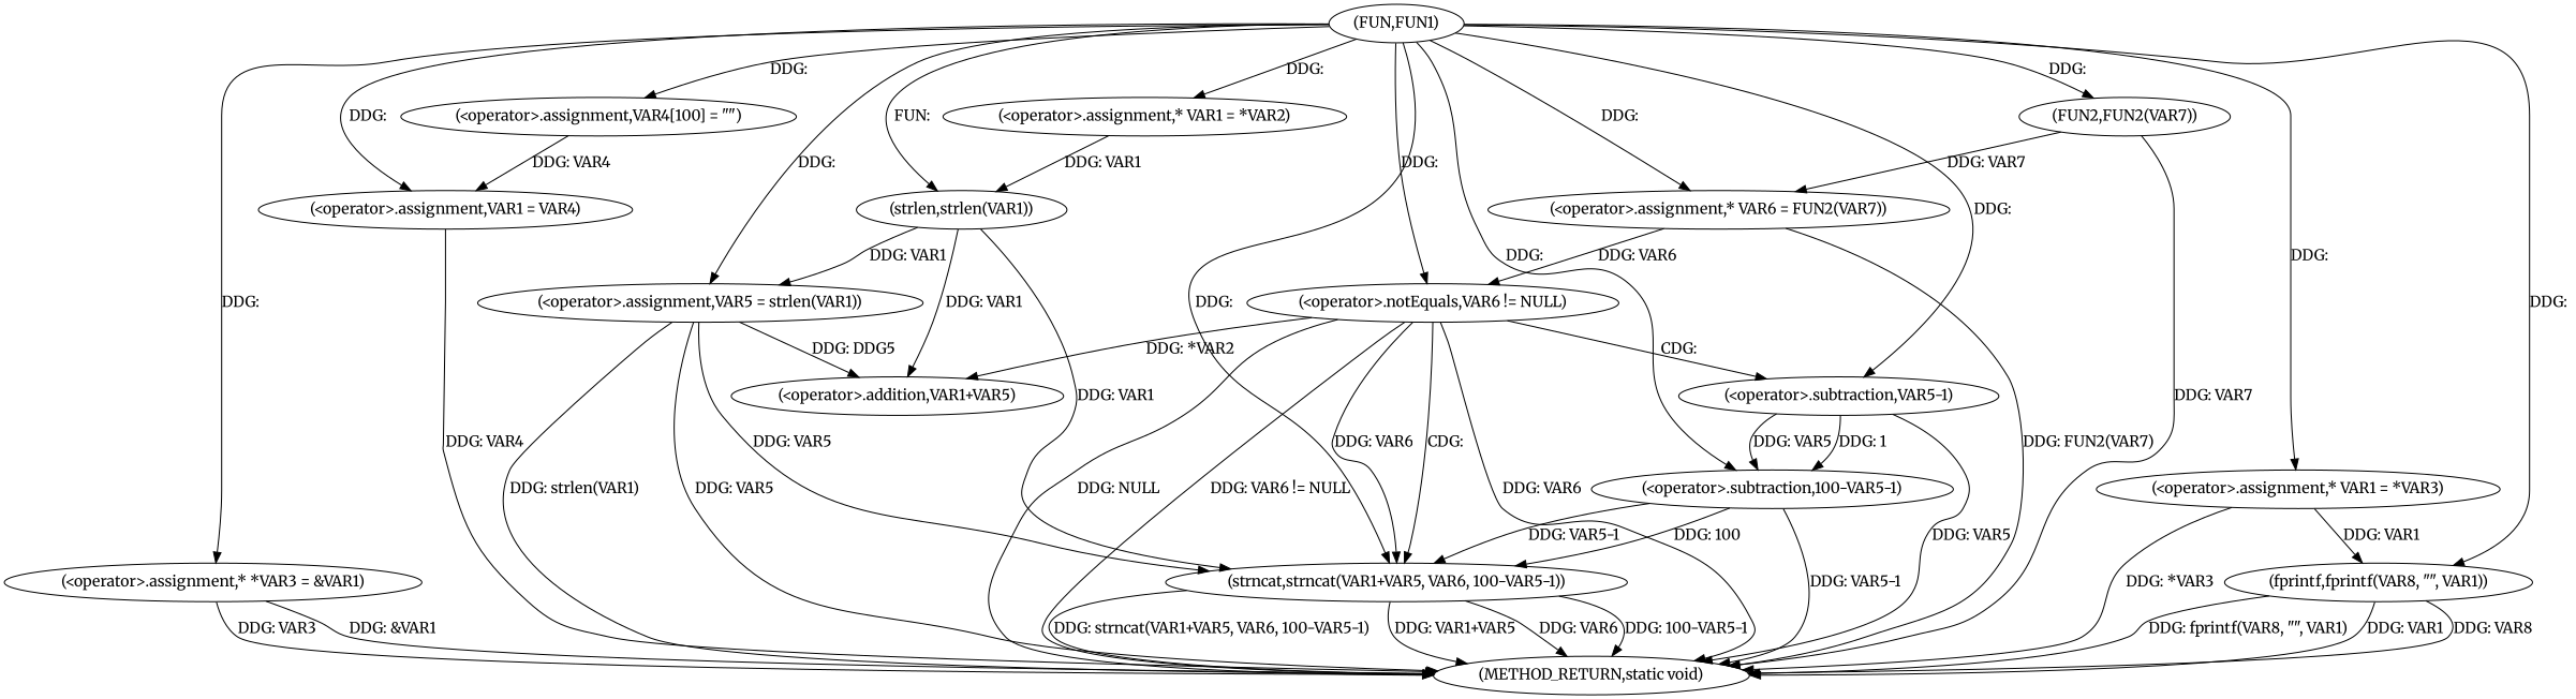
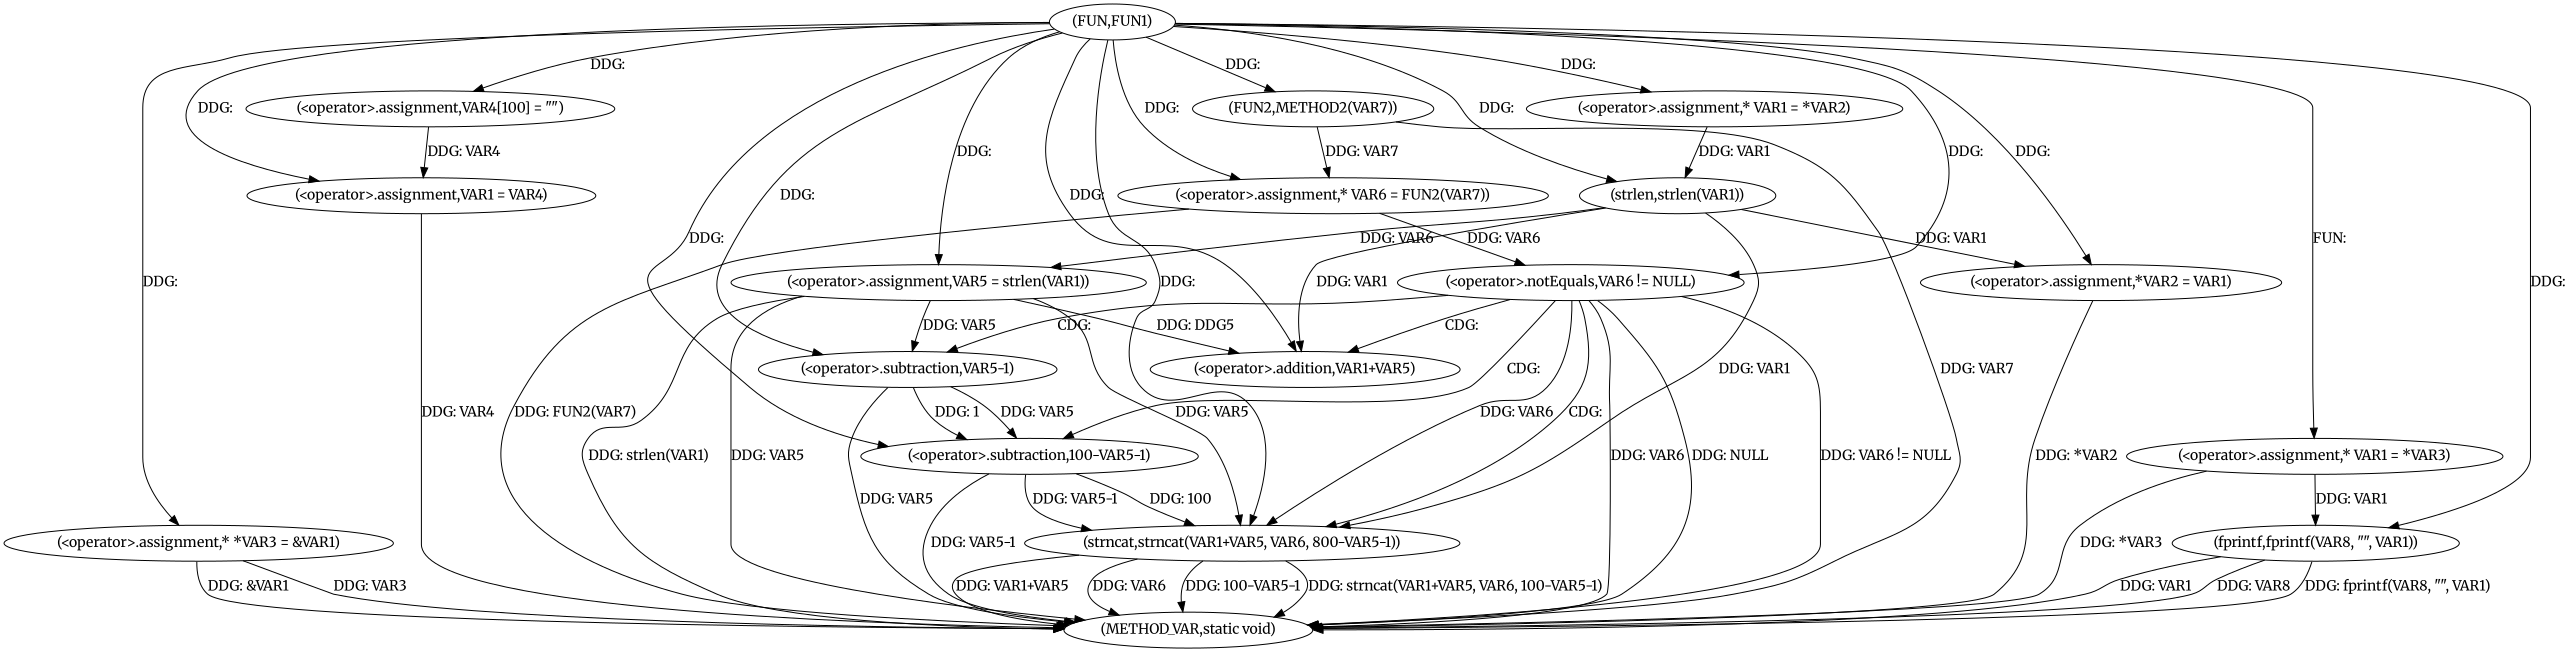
  digraph {
    fontname=Merriweather
    node [fontname=Merriweather]
    edge [fontname=Merriweather]
    n1 [label="(FUN,FUN1)"]
    n2 [label="(<operator>.assignment,* *VAR3 = &VAR1)"]
    n3 [label="(<operator>.assignment,VAR4[100] = \"\")"]
    n4 [label="(<operator>.assignment,VAR1 = VAR4)"]
    n5 [label="(<operator>.assignment,* VAR1 = *VAR2)"]
    n6 [label="(<operator>.assignment,VAR5 = strlen(VAR1))"]
    n7 [label="(strlen,strlen(VAR1))"]
    n8 [label="(<operator>.assignment,* VAR6 = FUN2(VAR7))"]
-   n9 [label="(FUN2,FUN2(VAR7))"]
+   n9 [label="(FUN2,METHOD2(VAR7))"]
    n10 [label="(<operator>.notEquals,VAR6 != NULL)"]
-   n11 [label="(strncat,strncat(VAR1+VAR5, VAR6, 100-VAR5-1))"]
+   n11 [label="(strncat,strncat(VAR1+VAR5, VAR6, 800-VAR5-1))"]
    n12 [label="(<operator>.addition,VAR1+VAR5)"]
    n13 [label="(<operator>.subtraction,100-VAR5-1)"]
    n14 [label="(<operator>.subtraction,VAR5-1)"]
+   n15 [label="(<operator>.assignment,*VAR2 = VAR1)"]
    n16 [label="(<operator>.assignment,* VAR1 = *VAR3)"]
    n17 [label="(fprintf,fprintf(VAR8, \"\", VAR1))"]
-   n18 [label="(METHOD_RETURN,static void)"]
+   n18 [label="(METHOD_VAR,static void)"]
    n1 -> n2 [label="DDG: "]
    n1 -> n3 [label="DDG: "]
    n1 -> n4 [label="DDG: "]
    n1 -> n5 [label="DDG: "]
    n1 -> n6 [label="DDG: "]
-   n1 -> n7 [label="FUN: "]
+   n1 -> n7 [label="DDG: "]
    n1 -> n8 [label="DDG: "]
    n1 -> n9 [label="DDG: "]
    n1 -> n10 [label="DDG: "]
    n1 -> n11 [label="DDG: "]
+   n1 -> n12 [label="DDG: "]
    n1 -> n13 [label="DDG: "]
    n1 -> n14 [label="DDG: "]
-   n1 -> n16 [label="DDG: "]
+   n1 -> n15 [label="DDG: "]
+   n1 -> n16 [label="FUN: "]
    n1 -> n17 [label="DDG: "]
    n2 -> n18 [label="DDG: VAR3"]
    n2 -> n18 [label="DDG: &VAR1"]
    n3 -> n4 [label="DDG: VAR4"]
    n4 -> n18 [label="DDG: VAR4"]
    n5 -> n7 [label="DDG: VAR1"]
    n6 -> n11 [label="DDG: VAR5"]
    n6 -> n12 [label="DDG: DDG5"]
+   n6 -> n14 [label="DDG: VAR5"]
    n6 -> n18 [label="DDG: strlen(VAR1)"]
    n6 -> n18 [label="DDG: VAR5"]
-   n7 -> n6 [label="DDG: VAR1"]
+   n7 -> n6 [label="DDG: VAR6"]
    n7 -> n11 [label="DDG: VAR1"]
    n7 -> n12 [label="DDG: VAR1"]
+   n7 -> n15 [label="DDG: VAR1"]
    n8 -> n10 [label="DDG: VAR6"]
    n8 -> n18 [label="DDG: FUN2(VAR7)"]
    n9 -> n8 [label="DDG: VAR7"]
    n9 -> n18 [label="DDG: VAR7"]
    n10 -> n11 [label="DDG: VAR6"]
    n10 -> n11 [label="CDG: "]
-   n10 -> n12 [label="DDG: *VAR2"]
+   n10 -> n12 [label="CDG: "]
+   n10 -> n13 [label="CDG: "]
    n10 -> n14 [label="CDG: "]
    n10 -> n18 [label="DDG: VAR6"]
    n10 -> n18 [label="DDG: NULL"]
    n10 -> n18 [label="DDG: VAR6 != NULL"]
    n11 -> n18 [label="DDG: strncat(VAR1+VAR5, VAR6, 100-VAR5-1)"]
    n11 -> n18 [label="DDG: VAR1+VAR5"]
    n11 -> n18 [label="DDG: VAR6"]
    n11 -> n18 [label="DDG: 100-VAR5-1"]
    n13 -> n11 [label="DDG: 100"]
    n13 -> n11 [label="DDG: VAR5-1"]
    n13 -> n18 [label="DDG: VAR5-1"]
    n14 -> n13 [label="DDG: VAR5"]
    n14 -> n13 [label="DDG: 1"]
    n14 -> n18 [label="DDG: VAR5"]
+   n15 -> n18 [label="DDG: *VAR2"]
    n16 -> n17 [label="DDG: VAR1"]
    n16 -> n18 [label="DDG: *VAR3"]
    n17 -> n18 [label="DDG: VAR1"]
    n17 -> n18 [label="DDG: VAR8"]
    n17 -> n18 [label="DDG: fprintf(VAR8, \"\", VAR1)"]
  }
